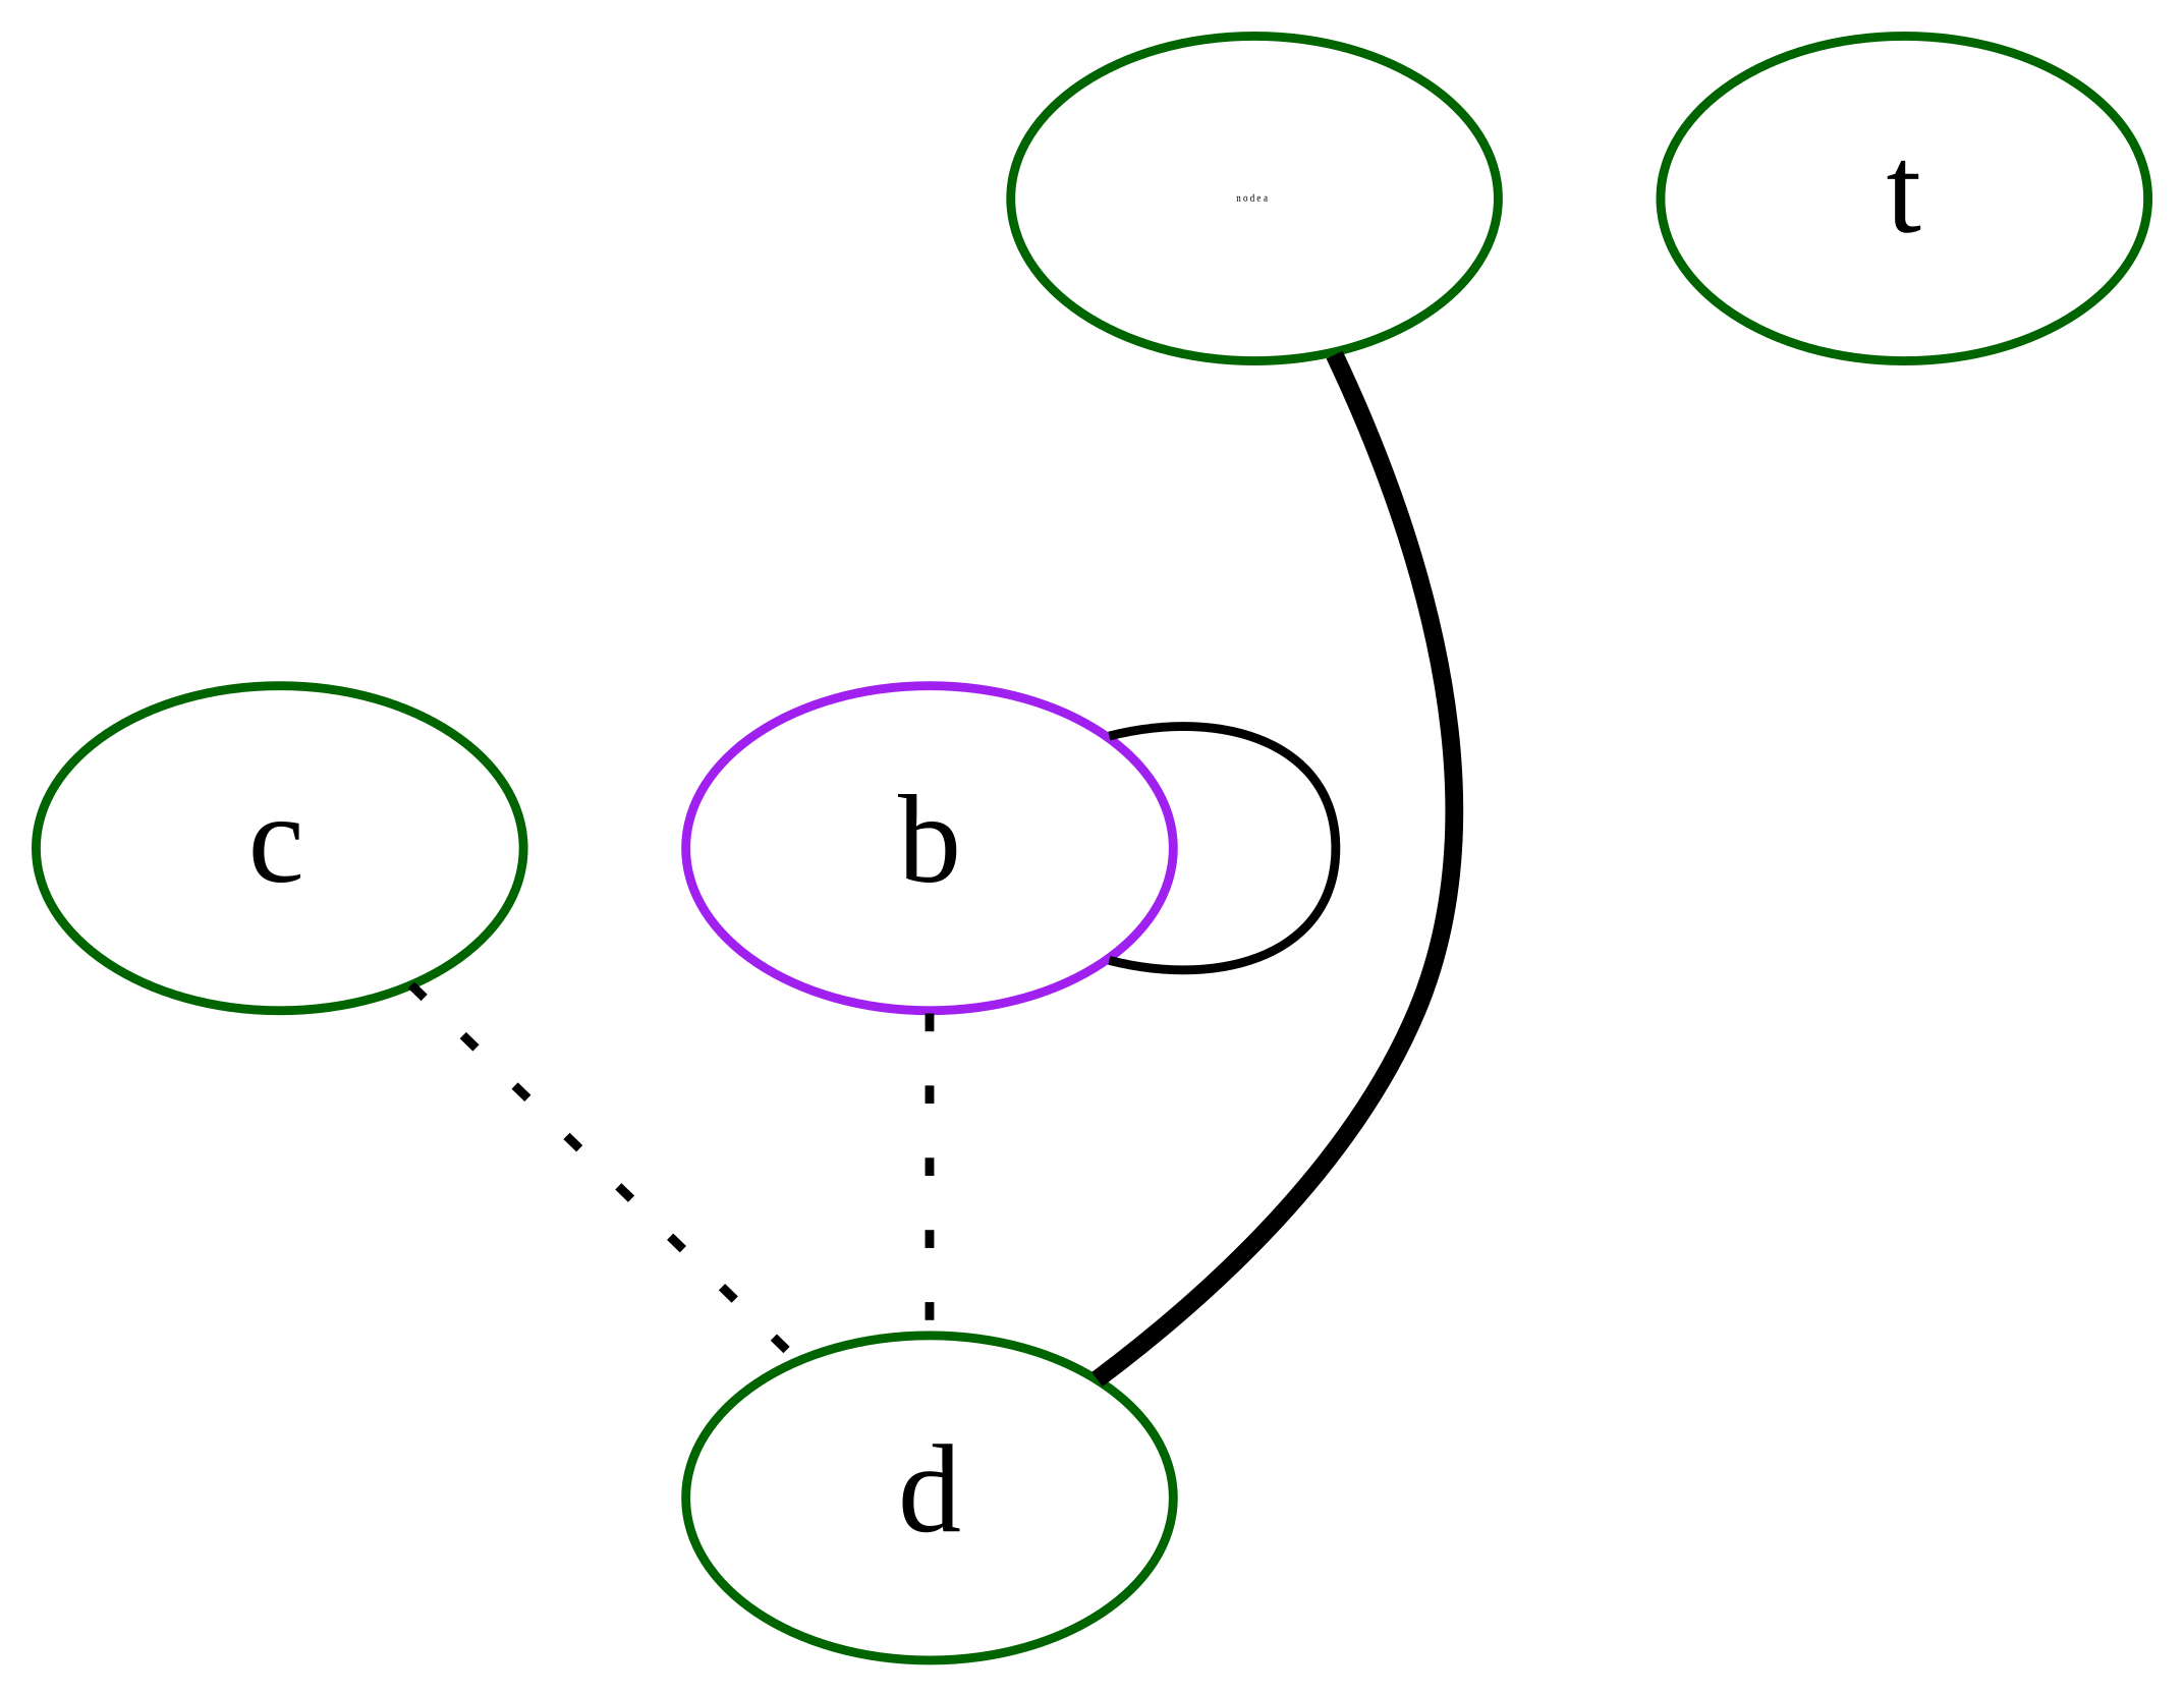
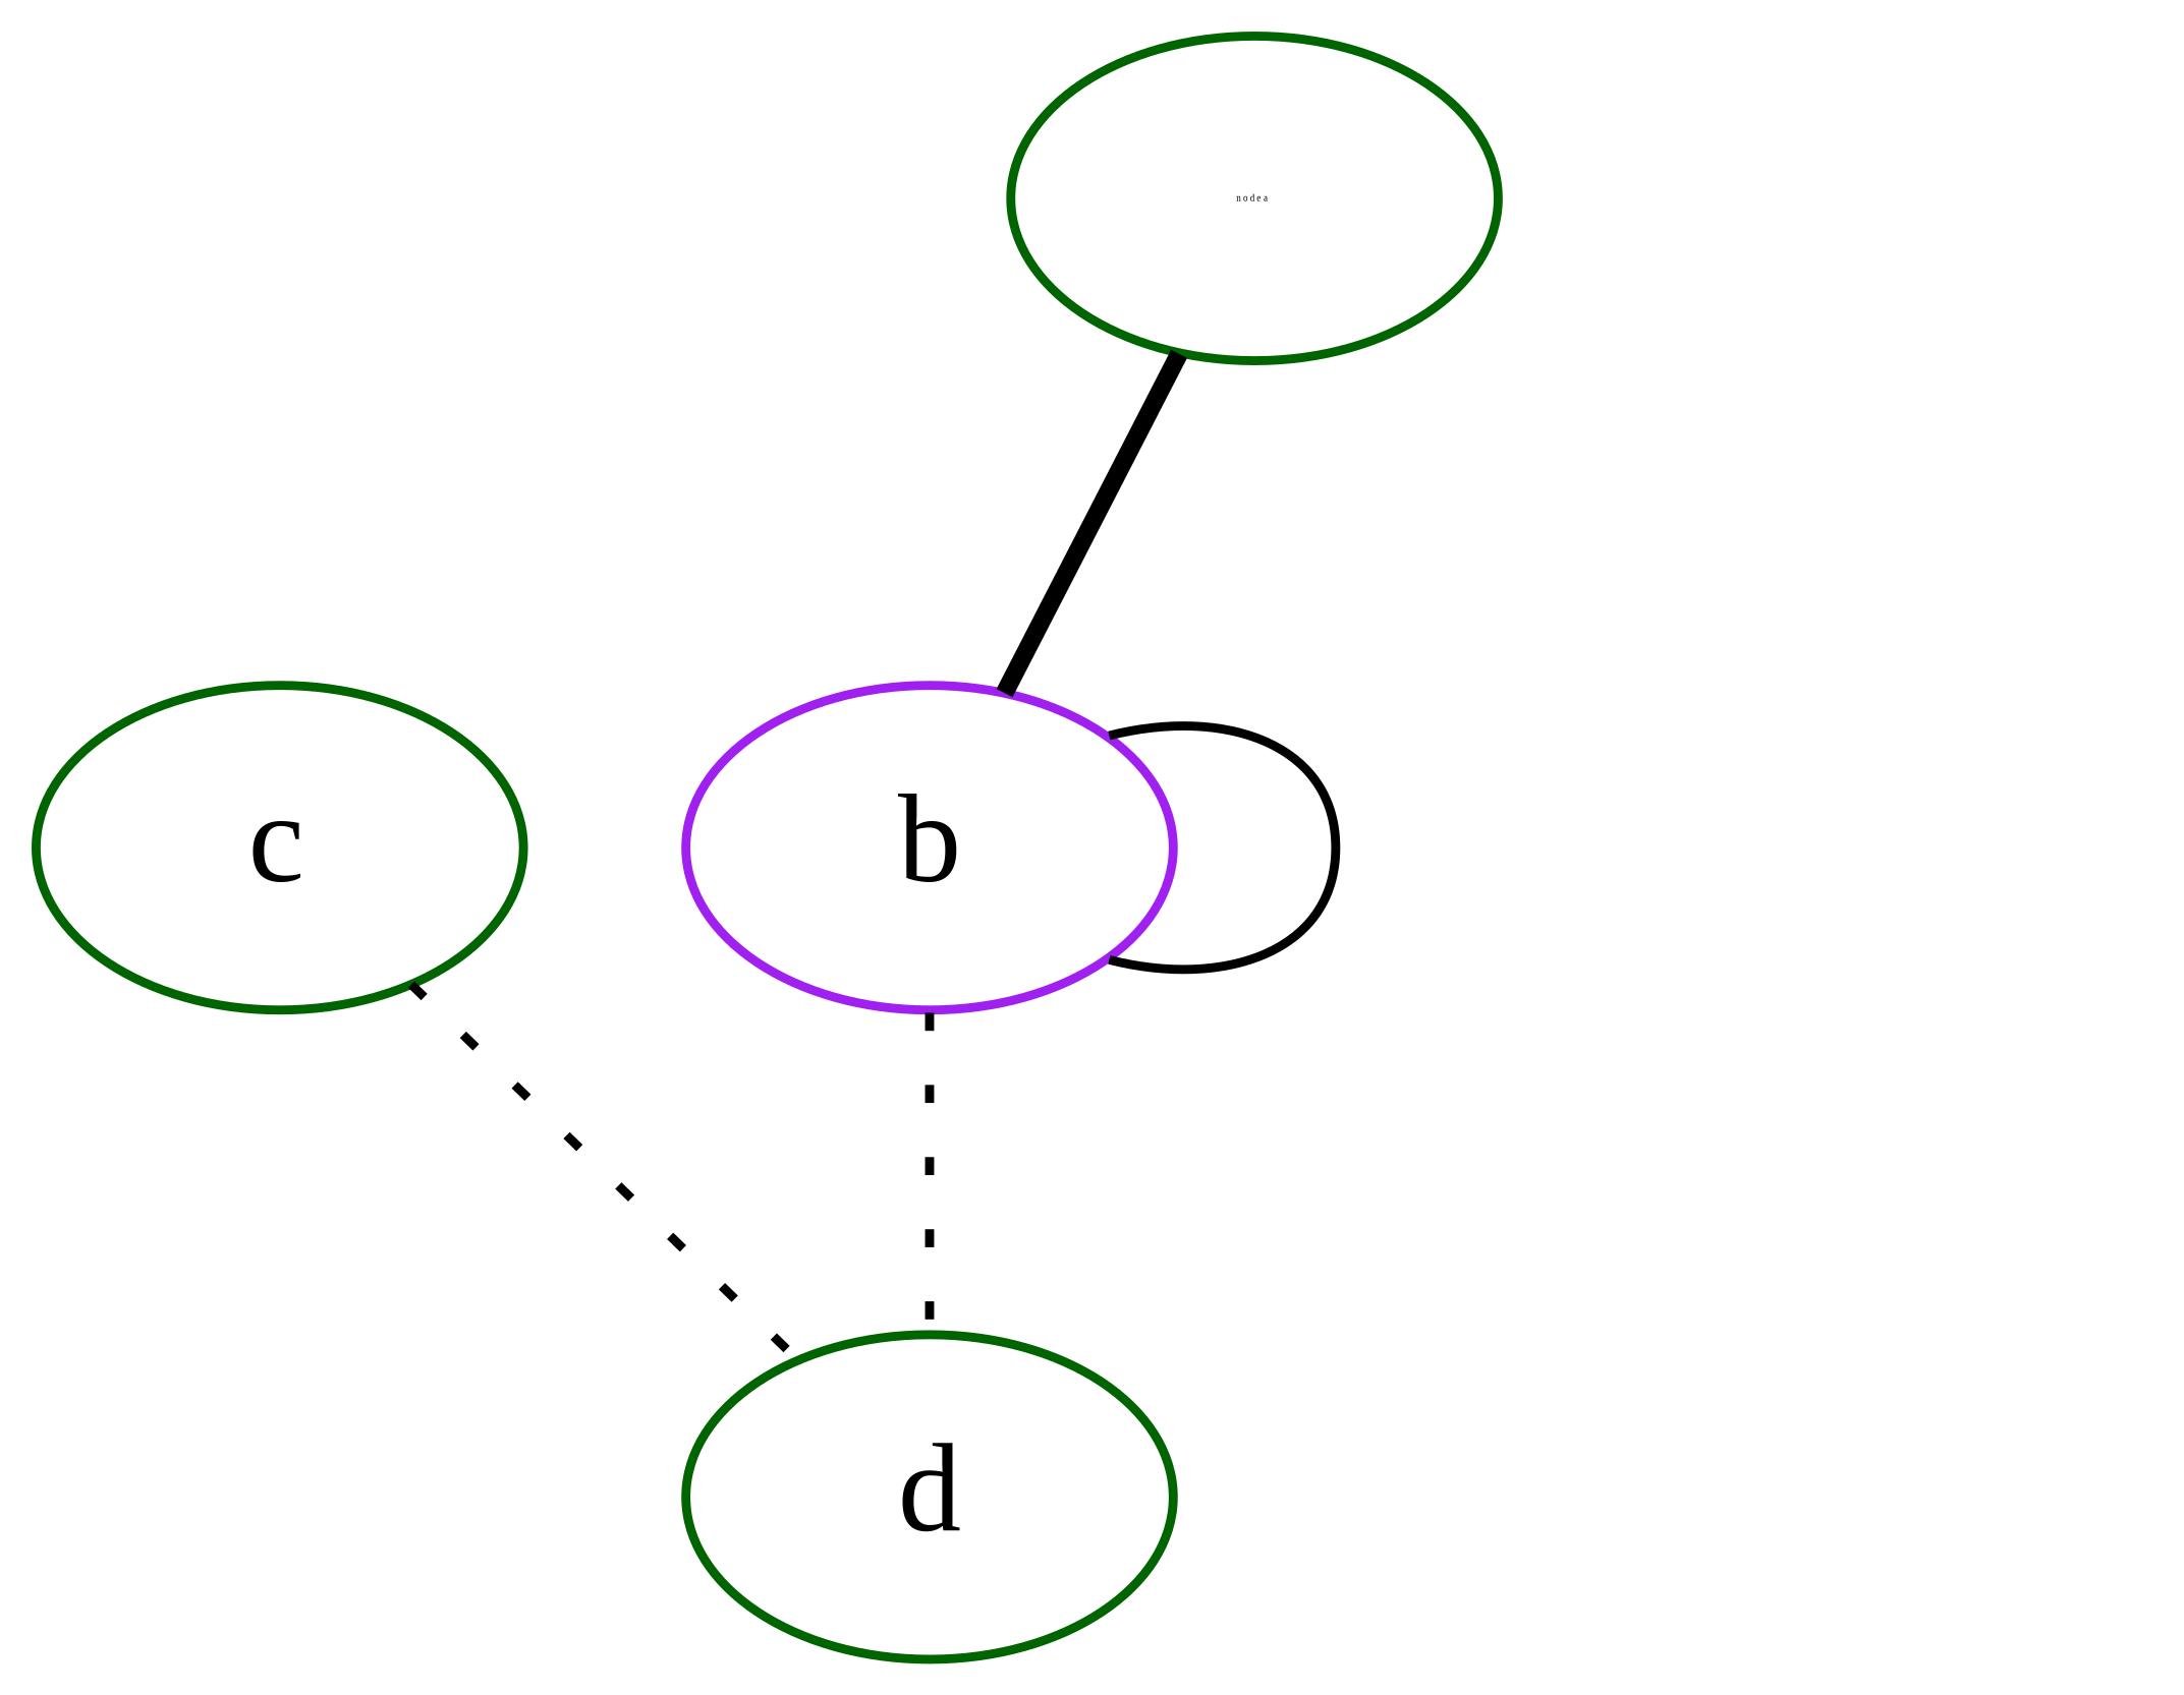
  strict graph {
    fontname="Liberation Serif"
    node [color=darkgreen fontname="Liberation Serif"]
    edge [fontname="Liberation Serif" style=dotted]
    b [color=purple]
    c
    d
    n4 [fontsize=0 label="node a"]
-   t
    subgraph sub_1 {
      color=red
      n4
      subgraph sub_2 {
        color=blue
        b
        c
        d
      }
    }
    subgraph sub_3 {
      b
      n4
-     t
    }
    b -- b [style=solid]
    b -- d
    c -- d
-   n4 -- d [style=bold]
+   n4 -- b [style=bold]
  }
